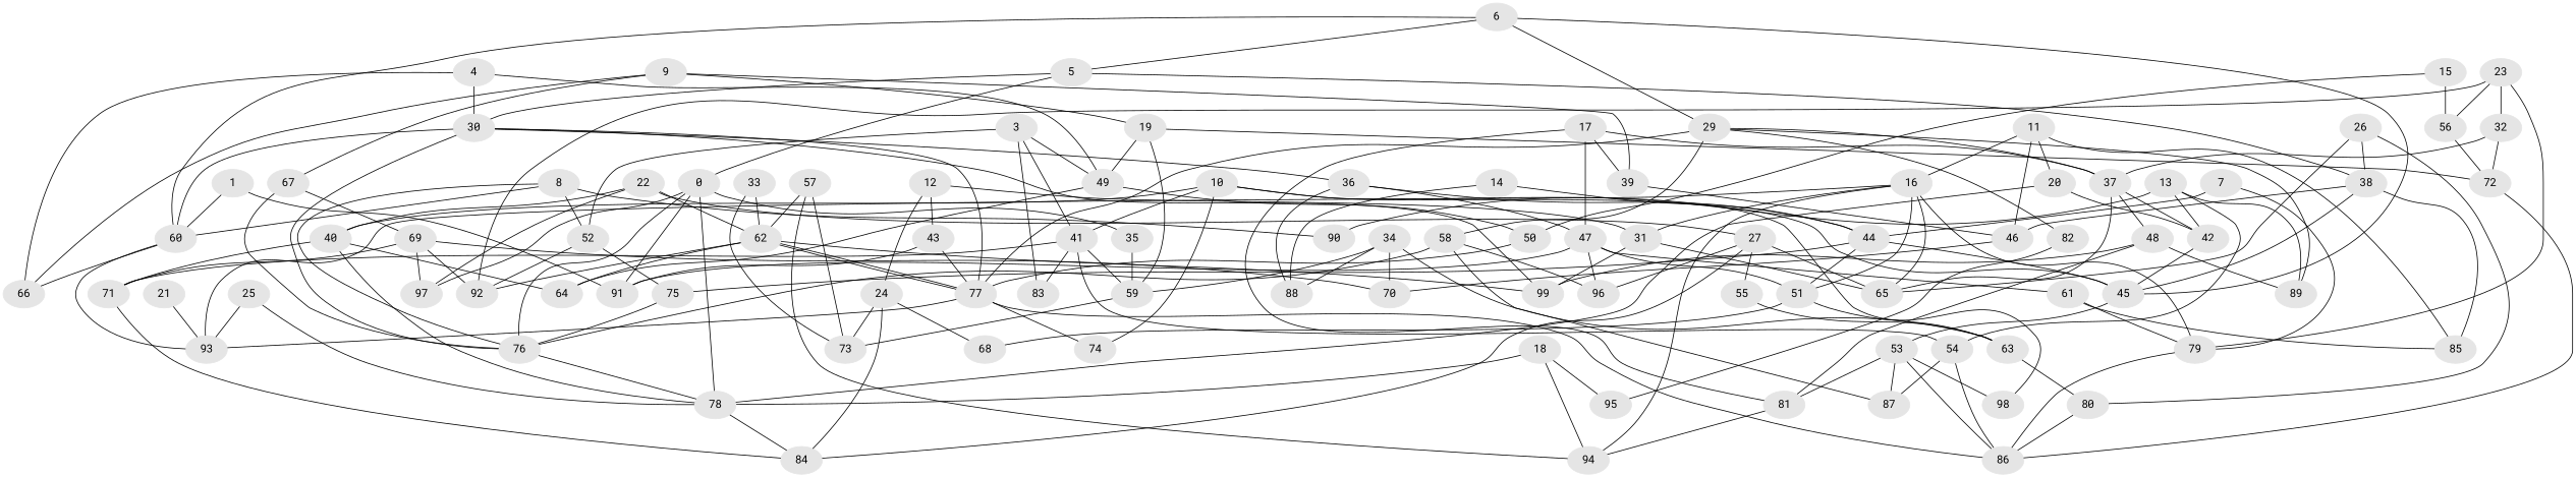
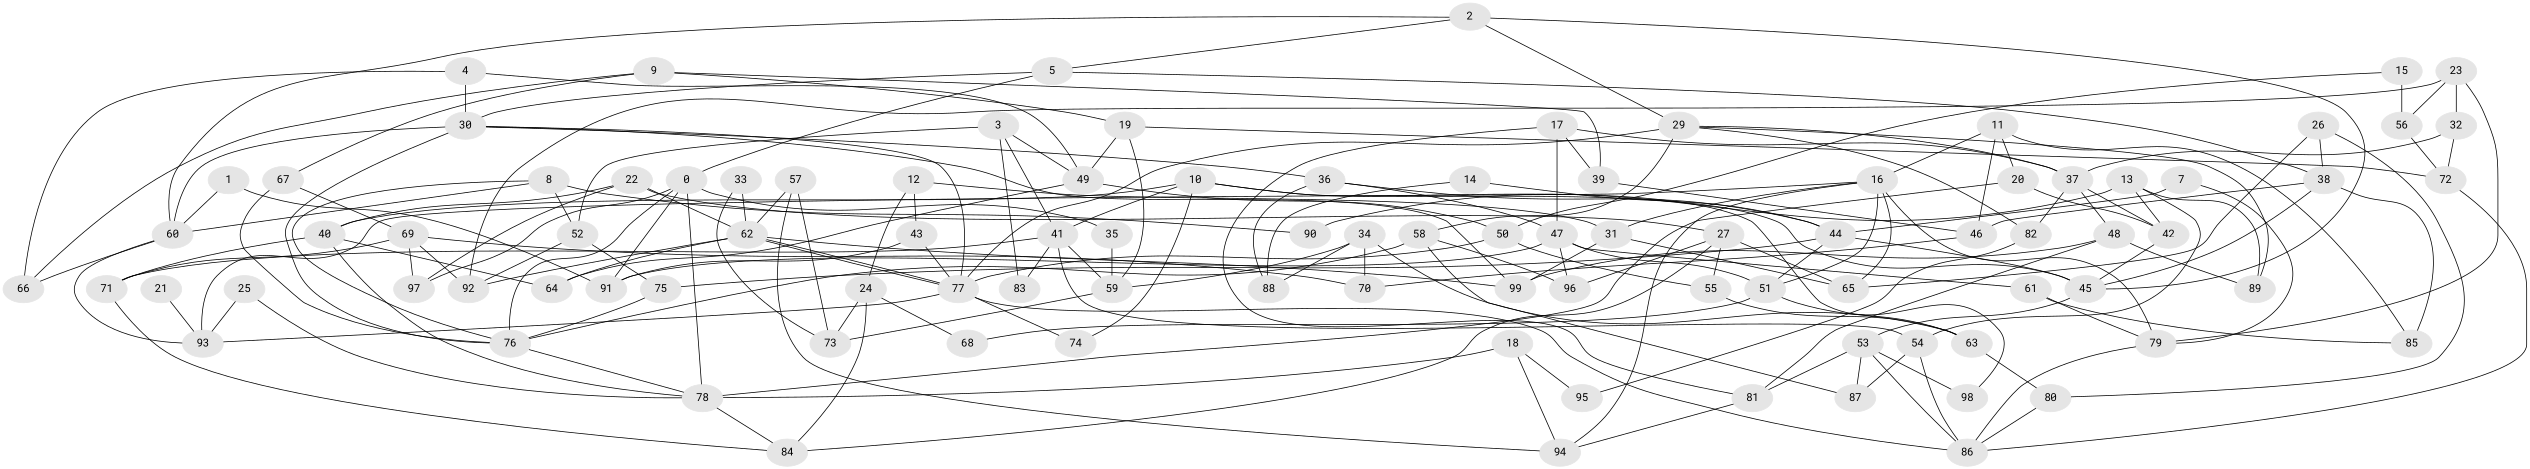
  graph {
    fontname="Roboto Mono"
    node [color=gray90 fontname="Roboto Mono" style=filled]
    edge [fontname="Roboto Mono"]
    1
    60
    91
    66
    93
-   2 [label=6]
+   2
    5
    29
    45
    30
    n11 [label=0]
    38
    89
    37
    58
    77
    82
    53
    3
    41
    49
    52
    83
    54
    59
    71
    50
    64
    92
    75
    4
    76
    36
    99
    35
    78
    97
    46
    85
    84
    7
    44
    79
    51
    86
    8
    90
    9
    19
    39
    67
    72
    69
    10
    40
    74
    98
    11
    16
    20
    31
    65
    94
    42
    70
    12
    24
    43
    68
    73
    13
    87
    14
    88
    15
    56
    55
    63
    17
    47
    81
    48
    96
    61
    18
    95
    21
    22
    27
    62
    23
    32
    25
    26
    80
    33
    34
    57
    1 -- 60
    1 -- 91
    60 -- 66
    60 -- 93
    2 -- 60
    2 -- 5
    2 -- 29
    2 -- 45
    5 -- 30
    5 -- n11
    5 -- 38
    29 -- 89
    29 -- 37
    29 -- 58
    29 -- 77
    29 -- 82
    45 -- 53
    30 -- 60
    30 -- 77
    30 -- 76
    30 -- 36
    30 -- 99
    n11 -- 91
    n11 -- 76
    n11 -- 35
    n11 -- 78
    n11 -- 97
    38 -- 45
    38 -- 46
    38 -- 85
-   37 -- 65
+   37 -- 82
    37 -- 42
    37 -- 48
    58 -- 76
    58 -- 87
    58 -- 96
    77 -- 93
    77 -- 86
    77 -- 74
    82 -- 95
    53 -- 86
    53 -- 98
    53 -- 87
    53 -- 81
    3 -- 41
    3 -- 49
    3 -- 52
    3 -- 83
    41 -- 83
    41 -- 54
    41 -- 59
    41 -- 71
    49 -- 50
    49 -- 64
    52 -- 92
    52 -- 75
    54 -- 86
    54 -- 87
    59 -- 73
    71 -- 84
    50 -- 77
+   50 -- 55
    75 -- 76
    4 -- 66
    4 -- 30
    4 -- 49
    76 -- 78
    36 -- 44
    36 -- 88
    36 -- 47
    35 -- 59
    78 -- 84
    46 -- 70
    7 -- 44
    7 -- 79
    44 -- 45
    44 -- 75
    44 -- 51
    79 -- 86
    51 -- 68
    51 -- 63
    8 -- 60
    8 -- 52
    8 -- 76
    8 -- 90
    9 -- 66
    9 -- 19
    9 -- 39
    9 -- 67
    19 -- 49
    19 -- 59
    19 -- 72
    39 -- 46
    67 -- 76
    67 -- 69
    72 -- 86
    69 -- 71
    69 -- 92
    69 -- 97
    69 -- 70
    10 -- 45
    10 -- 41
    10 -- 40
    10 -- 74
    10 -- 98
    40 -- 71
    40 -- 64
    40 -- 78
    11 -- 46
    11 -- 85
    11 -- 16
    11 -- 20
    16 -- 93
    16 -- 79
    16 -- 51
    16 -- 31
    16 -- 65
    16 -- 94
    20 -- 78
    20 -- 42
    31 -- 99
    31 -- 65
    42 -- 45
    12 -- 31
    12 -- 24
    12 -- 43
    24 -- 84
    24 -- 68
    24 -- 73
    43 -- 91
    43 -- 77
    13 -- 89
    13 -- 54
    13 -- 90
    13 -- 42
    14 -- 44
    14 -- 88
    15 -- 50
    15 -- 56
    56 -- 72
    55 -- 63
    63 -- 80
    17 -- 37
    17 -- 39
    17 -- 47
    17 -- 81
    47 -- 91
    47 -- 51
    47 -- 96
    47 -- 61
    81 -- 94
    48 -- 89
    48 -- 99
    48 -- 81
    61 -- 85
    61 -- 79
    18 -- 78
    18 -- 94
    18 -- 95
    21 -- 93
    22 -- 97
    22 -- 40
    22 -- 27
    22 -- 62
    27 -- 84
    27 -- 65
    27 -- 55
    27 -- 96
    62 -- 77
    62 -- 77
    62 -- 64
    62 -- 92
    62 -- 99
    23 -- 92
    23 -- 79
    23 -- 56
    23 -- 32
    32 -- 37
    32 -- 72
    25 -- 93
    25 -- 78
    26 -- 38
    26 -- 65
    26 -- 80
    80 -- 86
    33 -- 73
    33 -- 62
    34 -- 59
    34 -- 70
    34 -- 88
    34 -- 63
    57 -- 94
    57 -- 73
    57 -- 62
  }
